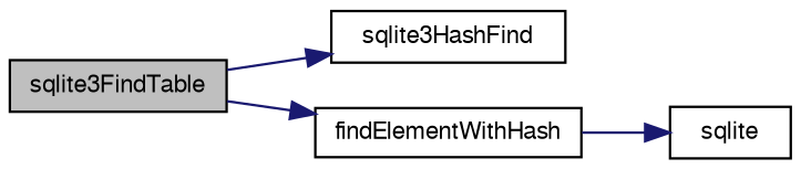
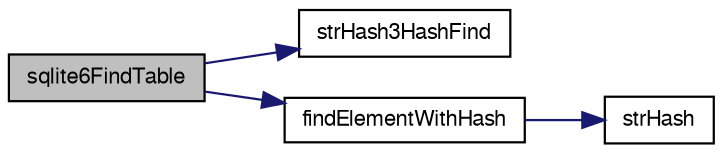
  digraph {
    rankdir=LR
    node [color=black fillcolor=white fontname=FreeSans fontsize=10 shape=record style=filled]
    edge [color=midnightblue fontname=FreeSans fontsize=10 labelfontname=FreeSans labelfontsize=10 style=solid]
-   n1 [fillcolor=grey75 fontcolor=black height=0.2 label=sqlite3FindTable width=0.4]
-   n2 [height=0.2 label=sqlite3HashFind width=0.4]
+   n1 [fillcolor=grey75 fontcolor=black height=0.2 label=sqlite6FindTable width=0.4]
+   n2 [height=0.2 label=strHash3HashFind width=0.4]
    n3 [height=0.2 label=findElementWithHash width=0.4]
-   n4 [height=0.2 label=sqlite width=0.4]
+   n4 [height=0.2 label=strHash width=0.4]
    n1 -> n2
    n1 -> n3
    n3 -> n4
  }
